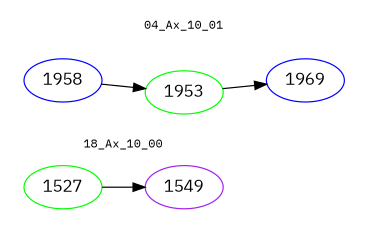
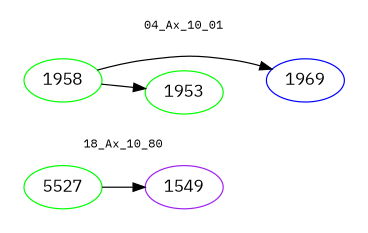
  digraph {
    fontname="IBM Plex Mono"
    rankdir=LR
    node [color=green fontname="IBM Plex Mono"]
    edge [color=black fontname="IBM Plex Mono"]
-   n1 [label=1527]
+   n1 [label=5527]
    n2 [color=purple label=1549]
-   n3 [color=blue label=1958]
+   n3 [label=1958]
    n4 [label=1953]
    n5 [color=blue label=1969]
    subgraph cluster_1 {
      color=white
      fontsize=10
-     label="18_Ax_10_00"
+     label="18_Ax_10_80"
      n1
      n2
    }
    subgraph cluster_2 {
      color=white
      fontsize=10
      label="04_Ax_10_01"
      n3
      n4
      n5
    }
    n1 -> n2
    n3 -> n4
-   n4 -> n5
+   n3 -> n5
  }
